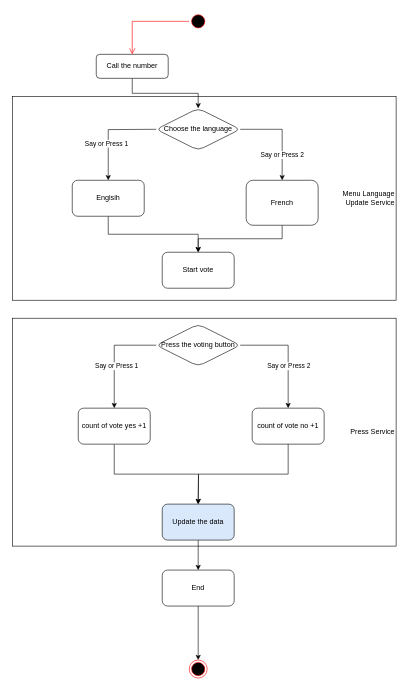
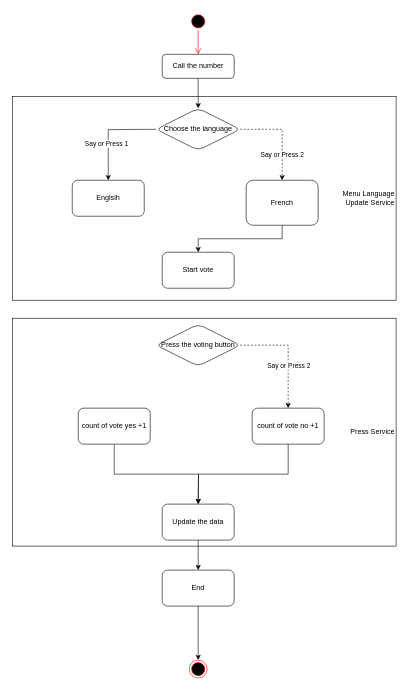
  <mxCell id="0" />
  <mxCell id="1" parent="0" />
  <mxCell id="2" value="&amp;nbsp;Press&amp;nbsp;Service" style="rounded=0;whiteSpace=wrap;html=1;align=right;" vertex="1" parent="1"><mxGeometry x="20" y="530" width="640" height="380" as="geometry" /></mxCell>
  <mxCell id="3" value="&amp;nbsp;Menu Language&lt;br&gt;Update Service" style="rounded=0;whiteSpace=wrap;html=1;align=right;" vertex="1" parent="1"><mxGeometry x="20" y="160" width="640" height="340" as="geometry" /></mxCell>
  <mxCell id="4" value="" style="edgeStyle=orthogonalEdgeStyle;rounded=0;orthogonalLoop=1;jettySize=auto;html=1;" edge="1" parent="1" source="5" target="26"><mxGeometry relative="1" as="geometry" /></mxCell>
- <mxCell id="5" value="Call the number" style="rounded=1;whiteSpace=wrap;html=1;fontSize=12;glass=0;strokeWidth=1;shadow=0;" parent="1" vertex="1"><mxGeometry x="160" y="90" width="120" height="40" as="geometry" /></mxCell>
- <mxCell id="6" value="" style="edgeStyle=orthogonalEdgeStyle;rounded=0;orthogonalLoop=1;jettySize=auto;html=1;" parent="1" source="10" target="12" edge="1"><mxGeometry relative="1" as="geometry" /></mxCell>
- <mxCell id="7" value="Say or Press 1" style="edgeLabel;html=1;align=center;verticalAlign=middle;resizable=0;points=[];" parent="6" vertex="1" connectable="0"><mxGeometry x="0.189" y="3" relative="1" as="geometry"><mxPoint as="offset" /></mxGeometry></mxCell>
- <mxCell id="8" value="" style="edgeStyle=orthogonalEdgeStyle;rounded=0;orthogonalLoop=1;jettySize=auto;html=1;" parent="1" source="10" target="13" edge="1"><mxGeometry relative="1" as="geometry" /></mxCell>
+ <mxCell id="5" value="Call the number" style="rounded=1;whiteSpace=wrap;html=1;fontSize=12;glass=0;strokeWidth=1;shadow=0;" parent="1" vertex="1"><mxGeometry x="270" y="90" width="120" height="40" as="geometry" /></mxCell>
+ <mxCell id="8" value="" style="edgeStyle=orthogonalEdgeStyle;rounded=0;orthogonalLoop=1;jettySize=auto;html=1;dashed=1;" parent="1" source="10" target="13" edge="1"><mxGeometry relative="1" as="geometry" /></mxCell>
  <mxCell id="9" value="Say or Press 2" style="edgeLabel;html=1;align=center;verticalAlign=middle;resizable=0;points=[];" parent="8" vertex="1" connectable="0"><mxGeometry x="0.232" relative="1" as="geometry"><mxPoint as="offset" /></mxGeometry></mxCell>
  <mxCell id="10" value="Press the voting button" style="rhombus;whiteSpace=wrap;html=1;rounded=1;glass=0;strokeWidth=1;shadow=0;" parent="1" vertex="1"><mxGeometry x="260" y="540" width="140" height="70" as="geometry" /></mxCell>
  <mxCell id="11" value="" style="edgeStyle=orthogonalEdgeStyle;rounded=0;orthogonalLoop=1;jettySize=auto;html=1;exitX=0.5;exitY=1;exitDx=0;exitDy=0;" parent="1" source="12" edge="1"><mxGeometry relative="1" as="geometry"><mxPoint x="330" y="840" as="targetPoint" /></mxGeometry></mxCell>
  <mxCell id="12" value="count of vote yes +1" style="whiteSpace=wrap;html=1;rounded=1;glass=0;strokeWidth=1;shadow=0;" parent="1" vertex="1"><mxGeometry x="130" y="680" width="120" height="60" as="geometry" /></mxCell>
  <mxCell id="13" value="&lt;meta charset=&quot;utf-8&quot;&gt;&lt;span style=&quot;color: rgb(0, 0, 0); font-family: Helvetica; font-size: 12px; font-style: normal; font-variant-ligatures: normal; font-variant-caps: normal; font-weight: 400; letter-spacing: normal; orphans: 2; text-align: center; text-indent: 0px; text-transform: none; widows: 2; word-spacing: 0px; -webkit-text-stroke-width: 0px; background-color: rgb(251, 251, 251); text-decoration-thickness: initial; text-decoration-style: initial; text-decoration-color: initial; float: none; display: inline !important;&quot;&gt;count of vote no +1&lt;/span&gt;" style="whiteSpace=wrap;html=1;rounded=1;glass=0;strokeWidth=1;shadow=0;" parent="1" vertex="1"><mxGeometry x="420" y="680" width="120" height="60" as="geometry" /></mxCell>
  <mxCell id="14" value="" style="edgeStyle=orthogonalEdgeStyle;rounded=0;orthogonalLoop=1;jettySize=auto;html=1;" parent="1" source="21" target="16" edge="1"><mxGeometry relative="1" as="geometry"><mxPoint x="330" y="920" as="sourcePoint" /></mxGeometry></mxCell>
  <mxCell id="15" value="" style="edgeStyle=orthogonalEdgeStyle;rounded=0;orthogonalLoop=1;jettySize=auto;html=1;exitX=0.5;exitY=1;exitDx=0;exitDy=0;entryX=0.5;entryY=0;entryDx=0;entryDy=0;" parent="1" source="13" edge="1"><mxGeometry relative="1" as="geometry"><mxPoint x="200" y="750" as="sourcePoint" /><mxPoint x="330" y="840" as="targetPoint" /></mxGeometry></mxCell>
  <mxCell id="16" value="End" style="whiteSpace=wrap;html=1;rounded=1;glass=0;strokeWidth=1;shadow=0;" parent="1" vertex="1"><mxGeometry x="270" y="950" width="120" height="60" as="geometry" /></mxCell>
  <mxCell id="17" value="" style="ellipse;html=1;shape=startState;fillColor=#000000;strokeColor=#ff0000;" parent="1" vertex="1"><mxGeometry x="315" y="20" width="30" height="30" as="geometry" /></mxCell>
  <mxCell id="18" value="" style="edgeStyle=orthogonalEdgeStyle;html=1;verticalAlign=bottom;endArrow=open;endSize=8;strokeColor=#ff0000;rounded=0;entryX=0.5;entryY=0;entryDx=0;entryDy=0;" parent="1" source="17" target="5" edge="1"><mxGeometry relative="1" as="geometry"><mxPoint x="330" y="160" as="targetPoint" /></mxGeometry></mxCell>
  <mxCell id="19" value="" style="ellipse;html=1;shape=endState;fillColor=#000000;strokeColor=#ff0000;" parent="1" vertex="1"><mxGeometry x="315" y="1100" width="30" height="30" as="geometry" /></mxCell>
  <mxCell id="20" value="" style="endArrow=classic;html=1;rounded=0;exitX=0.5;exitY=1;exitDx=0;exitDy=0;entryX=0.5;entryY=0;entryDx=0;entryDy=0;" parent="1" source="16" edge="1"><mxGeometry width="50" height="50" relative="1" as="geometry"><mxPoint x="430" y="1070" as="sourcePoint" /><mxPoint x="330" y="1100" as="targetPoint" /></mxGeometry></mxCell>
- <mxCell id="21" value="Update the data" style="whiteSpace=wrap;html=1;rounded=1;glass=0;strokeWidth=1;shadow=0;fillColor=#dae8fc;" parent="1" vertex="1"><mxGeometry x="270" y="840" width="120" height="60" as="geometry" /></mxCell>
+ <mxCell id="21" value="Update the data" style="whiteSpace=wrap;html=1;rounded=1;glass=0;strokeWidth=1;shadow=0;" parent="1" vertex="1"><mxGeometry x="270" y="840" width="120" height="60" as="geometry" /></mxCell>
  <mxCell id="22" value="" style="edgeStyle=orthogonalEdgeStyle;rounded=0;orthogonalLoop=1;jettySize=auto;html=1;" edge="1" parent="1" target="28"><mxGeometry relative="1" as="geometry"><mxPoint x="260" y="215" as="sourcePoint" /></mxGeometry></mxCell>
  <mxCell id="23" value="Say or Press 1" style="edgeLabel;html=1;align=center;verticalAlign=middle;resizable=0;points=[];" vertex="1" connectable="0" parent="22"><mxGeometry x="0.252" y="-4" relative="1" as="geometry"><mxPoint as="offset" /></mxGeometry></mxCell>
- <mxCell id="24" value="" style="edgeStyle=orthogonalEdgeStyle;rounded=0;orthogonalLoop=1;jettySize=auto;html=1;" edge="1" parent="1" source="26" target="30"><mxGeometry relative="1" as="geometry" /></mxCell>
+ <mxCell id="24" value="" style="edgeStyle=orthogonalEdgeStyle;rounded=0;orthogonalLoop=1;jettySize=auto;html=1;dashed=1;" edge="1" parent="1" source="26" target="30"><mxGeometry relative="1" as="geometry" /></mxCell>
  <mxCell id="25" value="Say or Press 2" style="edgeLabel;html=1;align=center;verticalAlign=middle;resizable=0;points=[];" vertex="1" connectable="0" parent="24"><mxGeometry x="0.44" y="-1" relative="1" as="geometry"><mxPoint as="offset" /></mxGeometry></mxCell>
  <mxCell id="26" value="Choose the language" style="rhombus;whiteSpace=wrap;html=1;rounded=1;glass=0;strokeWidth=1;shadow=0;" vertex="1" parent="1"><mxGeometry x="260" y="180" width="140" height="70" as="geometry" /></mxCell>
- <mxCell id="27" value="" style="edgeStyle=orthogonalEdgeStyle;rounded=0;orthogonalLoop=1;jettySize=auto;html=1;exitX=0.5;exitY=1;exitDx=0;exitDy=0;" edge="1" parent="1" source="28" target="31"><mxGeometry relative="1" as="geometry" /></mxCell>
  <mxCell id="28" value="Englsih" style="whiteSpace=wrap;html=1;rounded=1;glass=0;strokeWidth=1;shadow=0;" vertex="1" parent="1"><mxGeometry x="120" y="300" width="120" height="60" as="geometry" /></mxCell>
  <mxCell id="29" value="" style="edgeStyle=orthogonalEdgeStyle;rounded=0;orthogonalLoop=1;jettySize=auto;html=1;entryX=0.5;entryY=0;entryDx=0;entryDy=0;exitX=0.5;exitY=1;exitDx=0;exitDy=0;" edge="1" parent="1" source="30" target="31"><mxGeometry relative="1" as="geometry" /></mxCell>
  <mxCell id="30" value="French" style="whiteSpace=wrap;html=1;rounded=1;glass=0;strokeWidth=1;shadow=0;" vertex="1" parent="1"><mxGeometry x="410" y="300" width="120" height="75" as="geometry" /></mxCell>
  <mxCell id="31" value="Start vote" style="whiteSpace=wrap;html=1;rounded=1;glass=0;strokeWidth=1;shadow=0;" vertex="1" parent="1"><mxGeometry x="270" y="420" width="120" height="60" as="geometry" /></mxCell>
